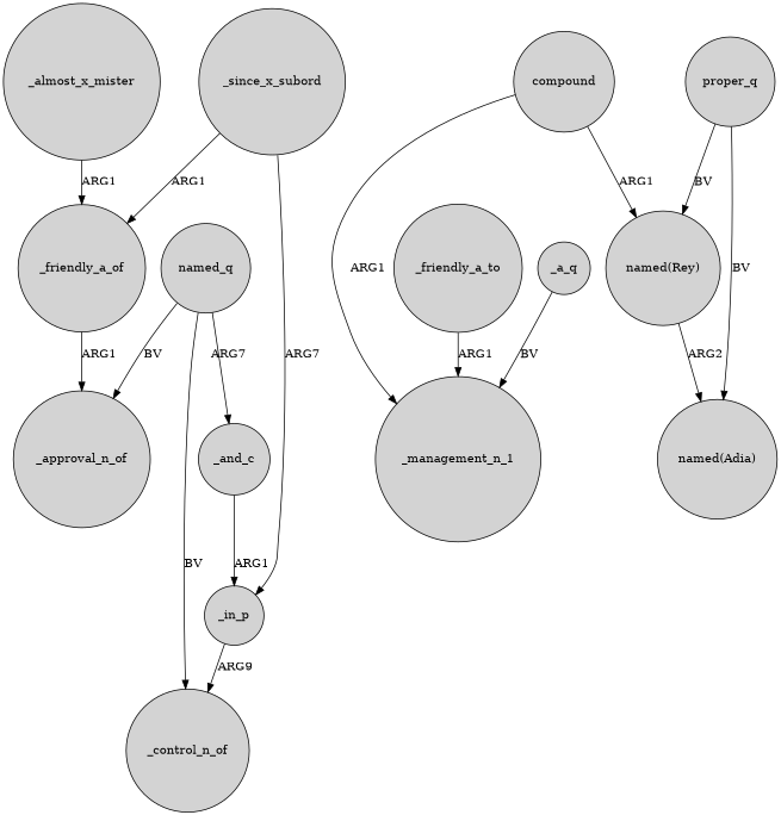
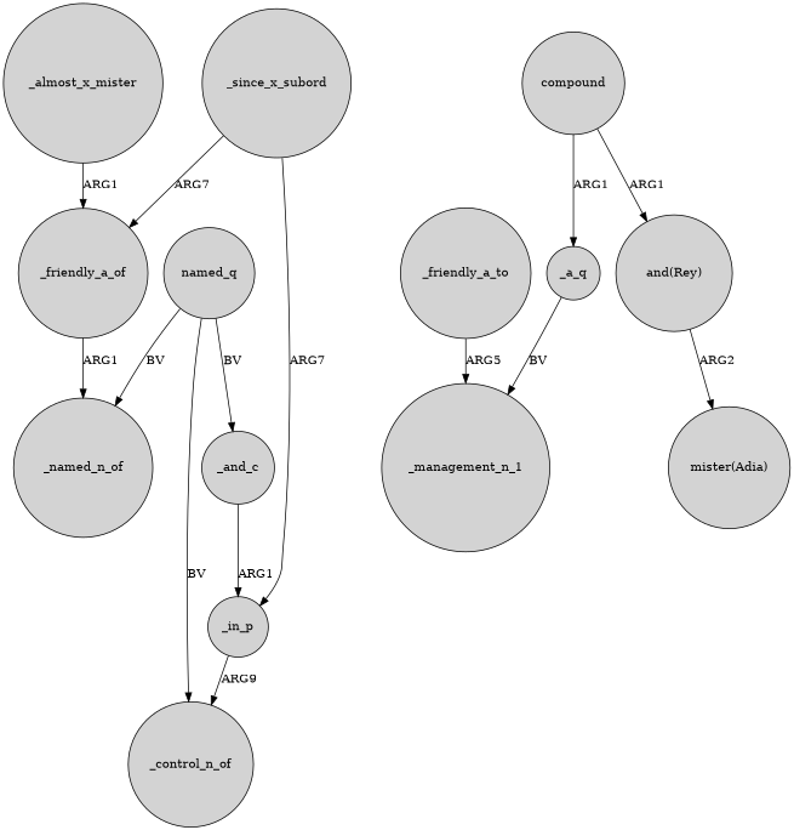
  digraph {
    node [shape=circle style=filled]
    n1 [label=_almost_x_mister]
    n2 [label=_friendly_a_of]
-   _approval_n_of
+   _approval_n_of [label=_named_n_of]
    _since_x_subord
    _in_p
    _control_n_of
    _and_c
    n8 [label=named_q]
    _friendly_a_to
    _management_n_1
    compound
-   "named(Rey)"
-   "named(Adia)"
+   "named(Rey)" [label="and(Rey)"]
+   "named(Adia)" [label="mister(Adia)"]
    _a_q
-   proper_q
    n1 -> n2 [label=ARG1]
    n2 -> _approval_n_of [label=ARG1]
-   _since_x_subord -> n2 [label=ARG1]
+   _since_x_subord -> n2 [label=ARG7]
    _since_x_subord -> _in_p [label=ARG7]
    _in_p -> _control_n_of [label=ARG9]
    _and_c -> _in_p [label=ARG1]
    n8 -> _approval_n_of [label=BV]
    n8 -> _control_n_of [label=BV]
-   n8 -> _and_c [label=ARG7]
-   _friendly_a_to -> _management_n_1 [label=ARG1]
-   compound -> _management_n_1 [label=ARG1]
+   n8 -> _and_c [label=BV]
+   _friendly_a_to -> _management_n_1 [label=ARG5]
+   compound -> _a_q [label=ARG1]
    compound -> "named(Rey)" [label=ARG1]
    "named(Rey)" -> "named(Adia)" [label=ARG2]
    _a_q -> _management_n_1 [label=BV]
-   proper_q -> "named(Rey)" [label=BV]
-   proper_q -> "named(Adia)" [label=BV]
  }
